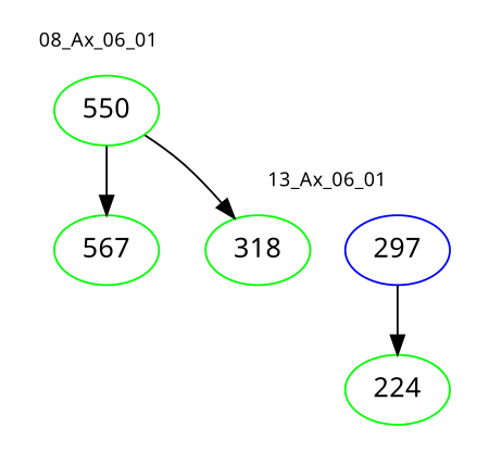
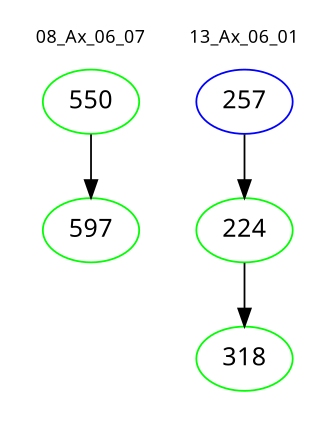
  digraph {
    fontname="Noto Sans"
    node [color=green fontname="Noto Sans"]
    edge [color=black fontname="Noto Sans"]
    n1 [label=550]
-   n2 [label=567]
-   n3 [color=blue label=297]
+   n2 [label=597]
+   n3 [color=blue label=257]
    n4 [label=224]
    n5 [label=318]
    subgraph cluster_1 {
      color=white
      fontsize=10
-     label="08_Ax_06_01"
+     label="08_Ax_06_07"
      n1
      n2
    }
    subgraph cluster_2 {
      color=white
      fontsize=10
      label="13_Ax_06_01"
      n3
      n4
      n5
    }
    n1 -> n2
    n3 -> n4
-   n1 -> n5
+   n4 -> n5
  }
